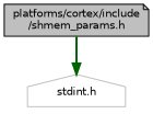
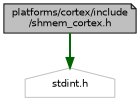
  digraph {
    node [fontname=Helvetica fontsize=10]
-   n1 [color=black fillcolor=grey75 fontcolor=black height=0.2 label="platforms/cortex/include\l/shmem_params.h" shape=note style=filled width=0.4]
+   n1 [color=black fillcolor=grey75 fontcolor=black height=0.2 label="platforms/cortex/include\l/shmem_cortex.h" shape=note style=filled width=0.4]
    n2 [color=grey75 height=0.2 label="stdint.h" shape=house width=0.4]
    n1 -> n2 [color=darkgreen fontname=Helvetica fontsize=10 labelfontname=Helvetica labelfontsize=10 style=bold]
  }
